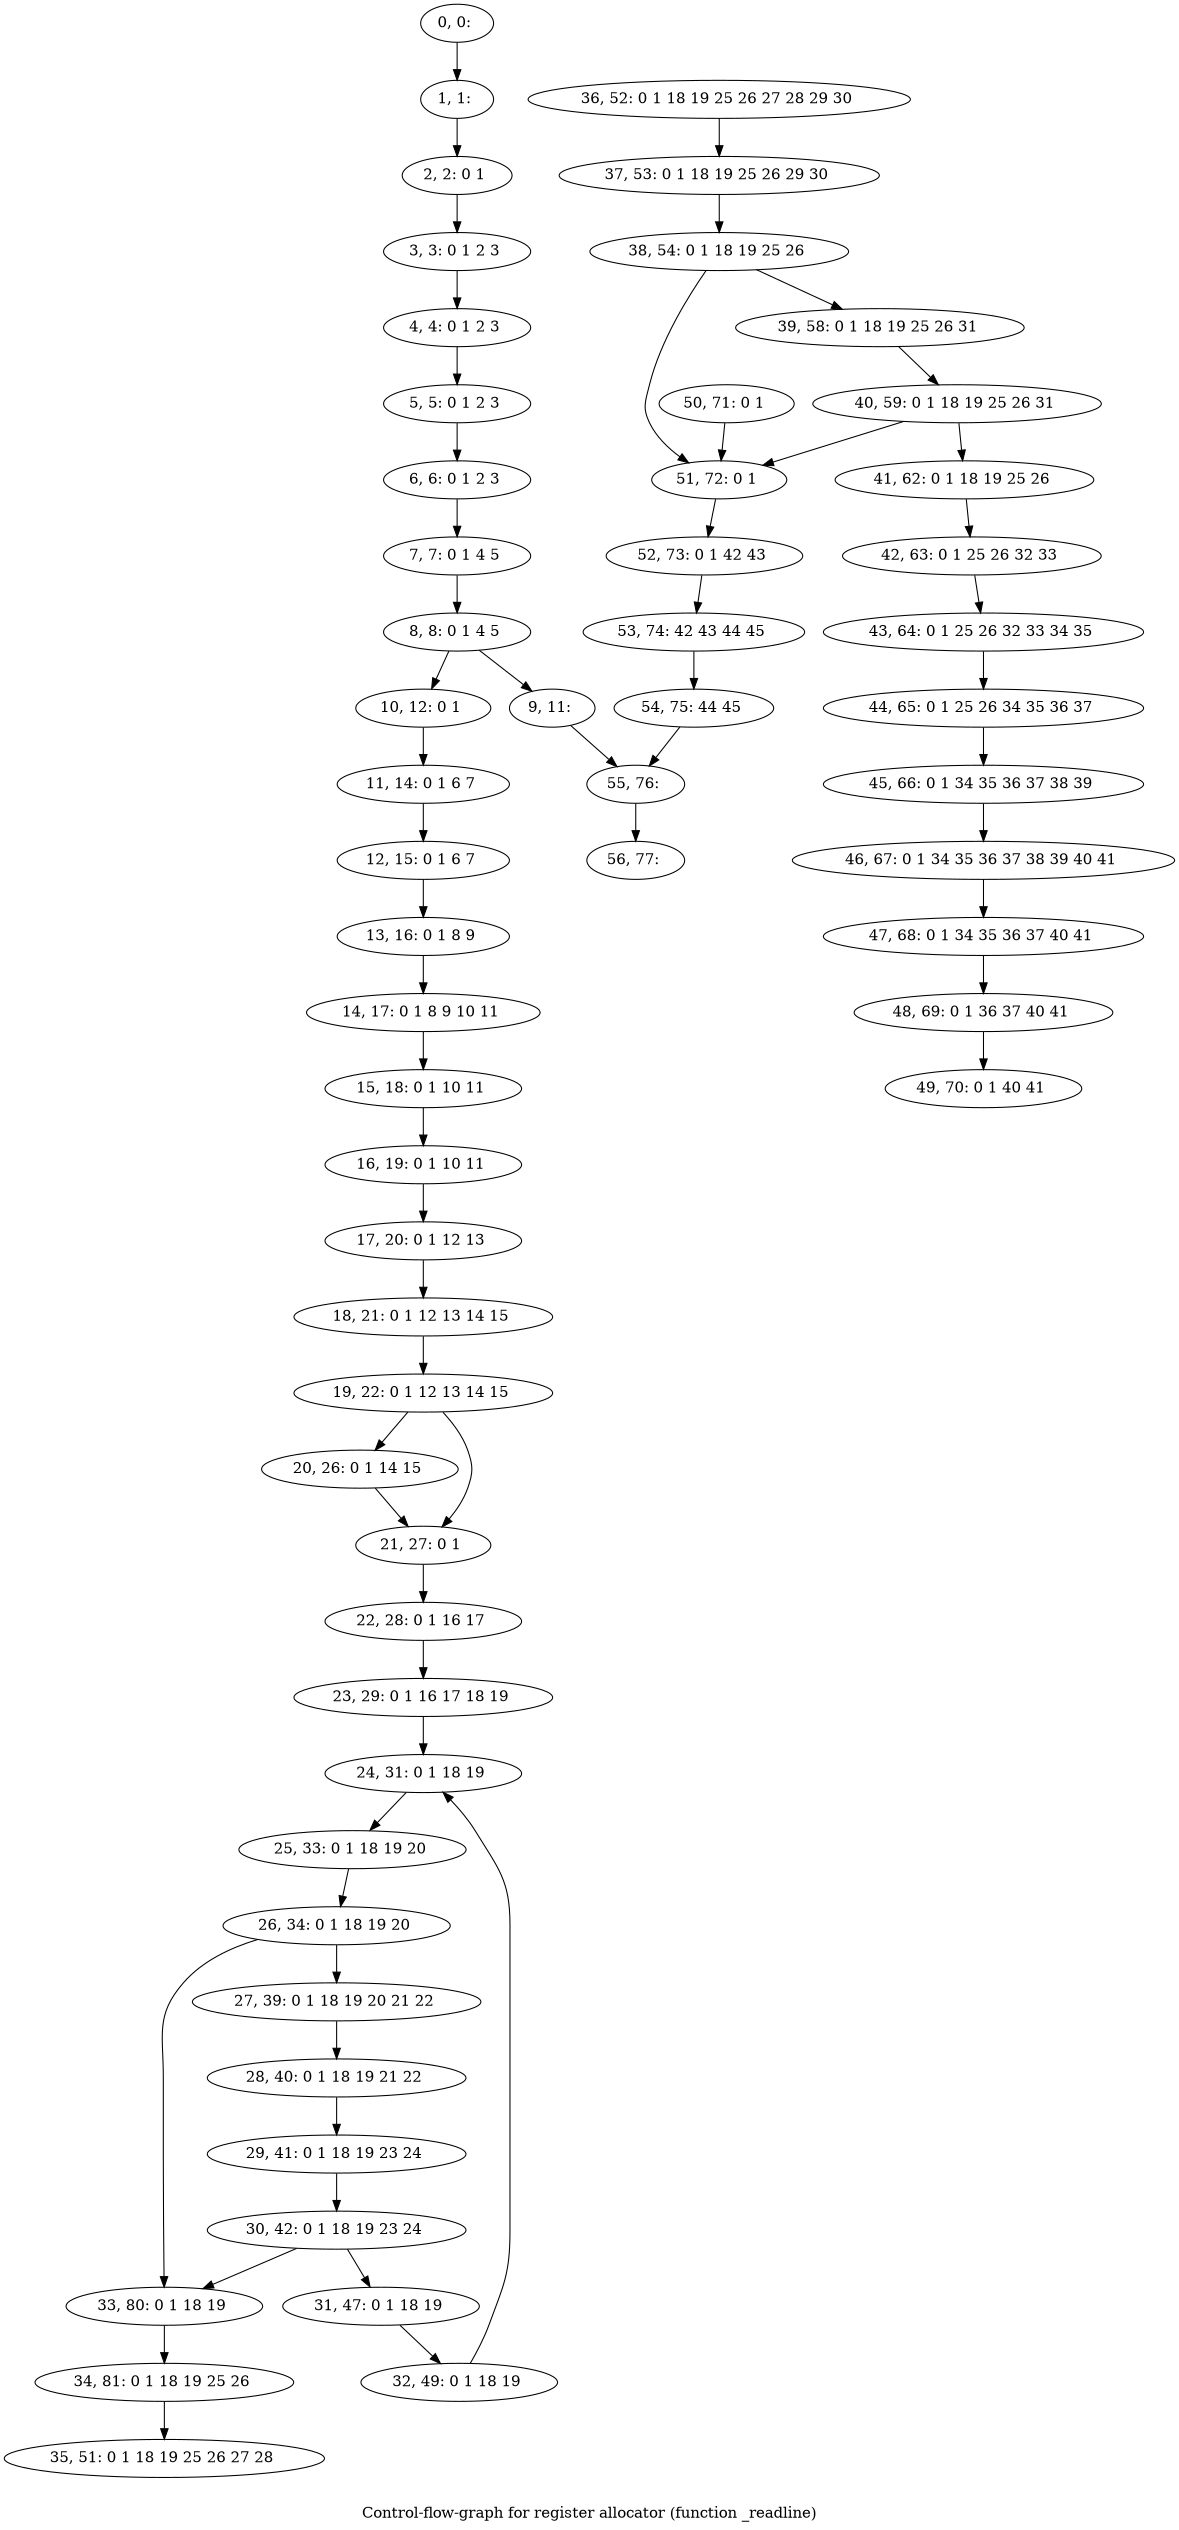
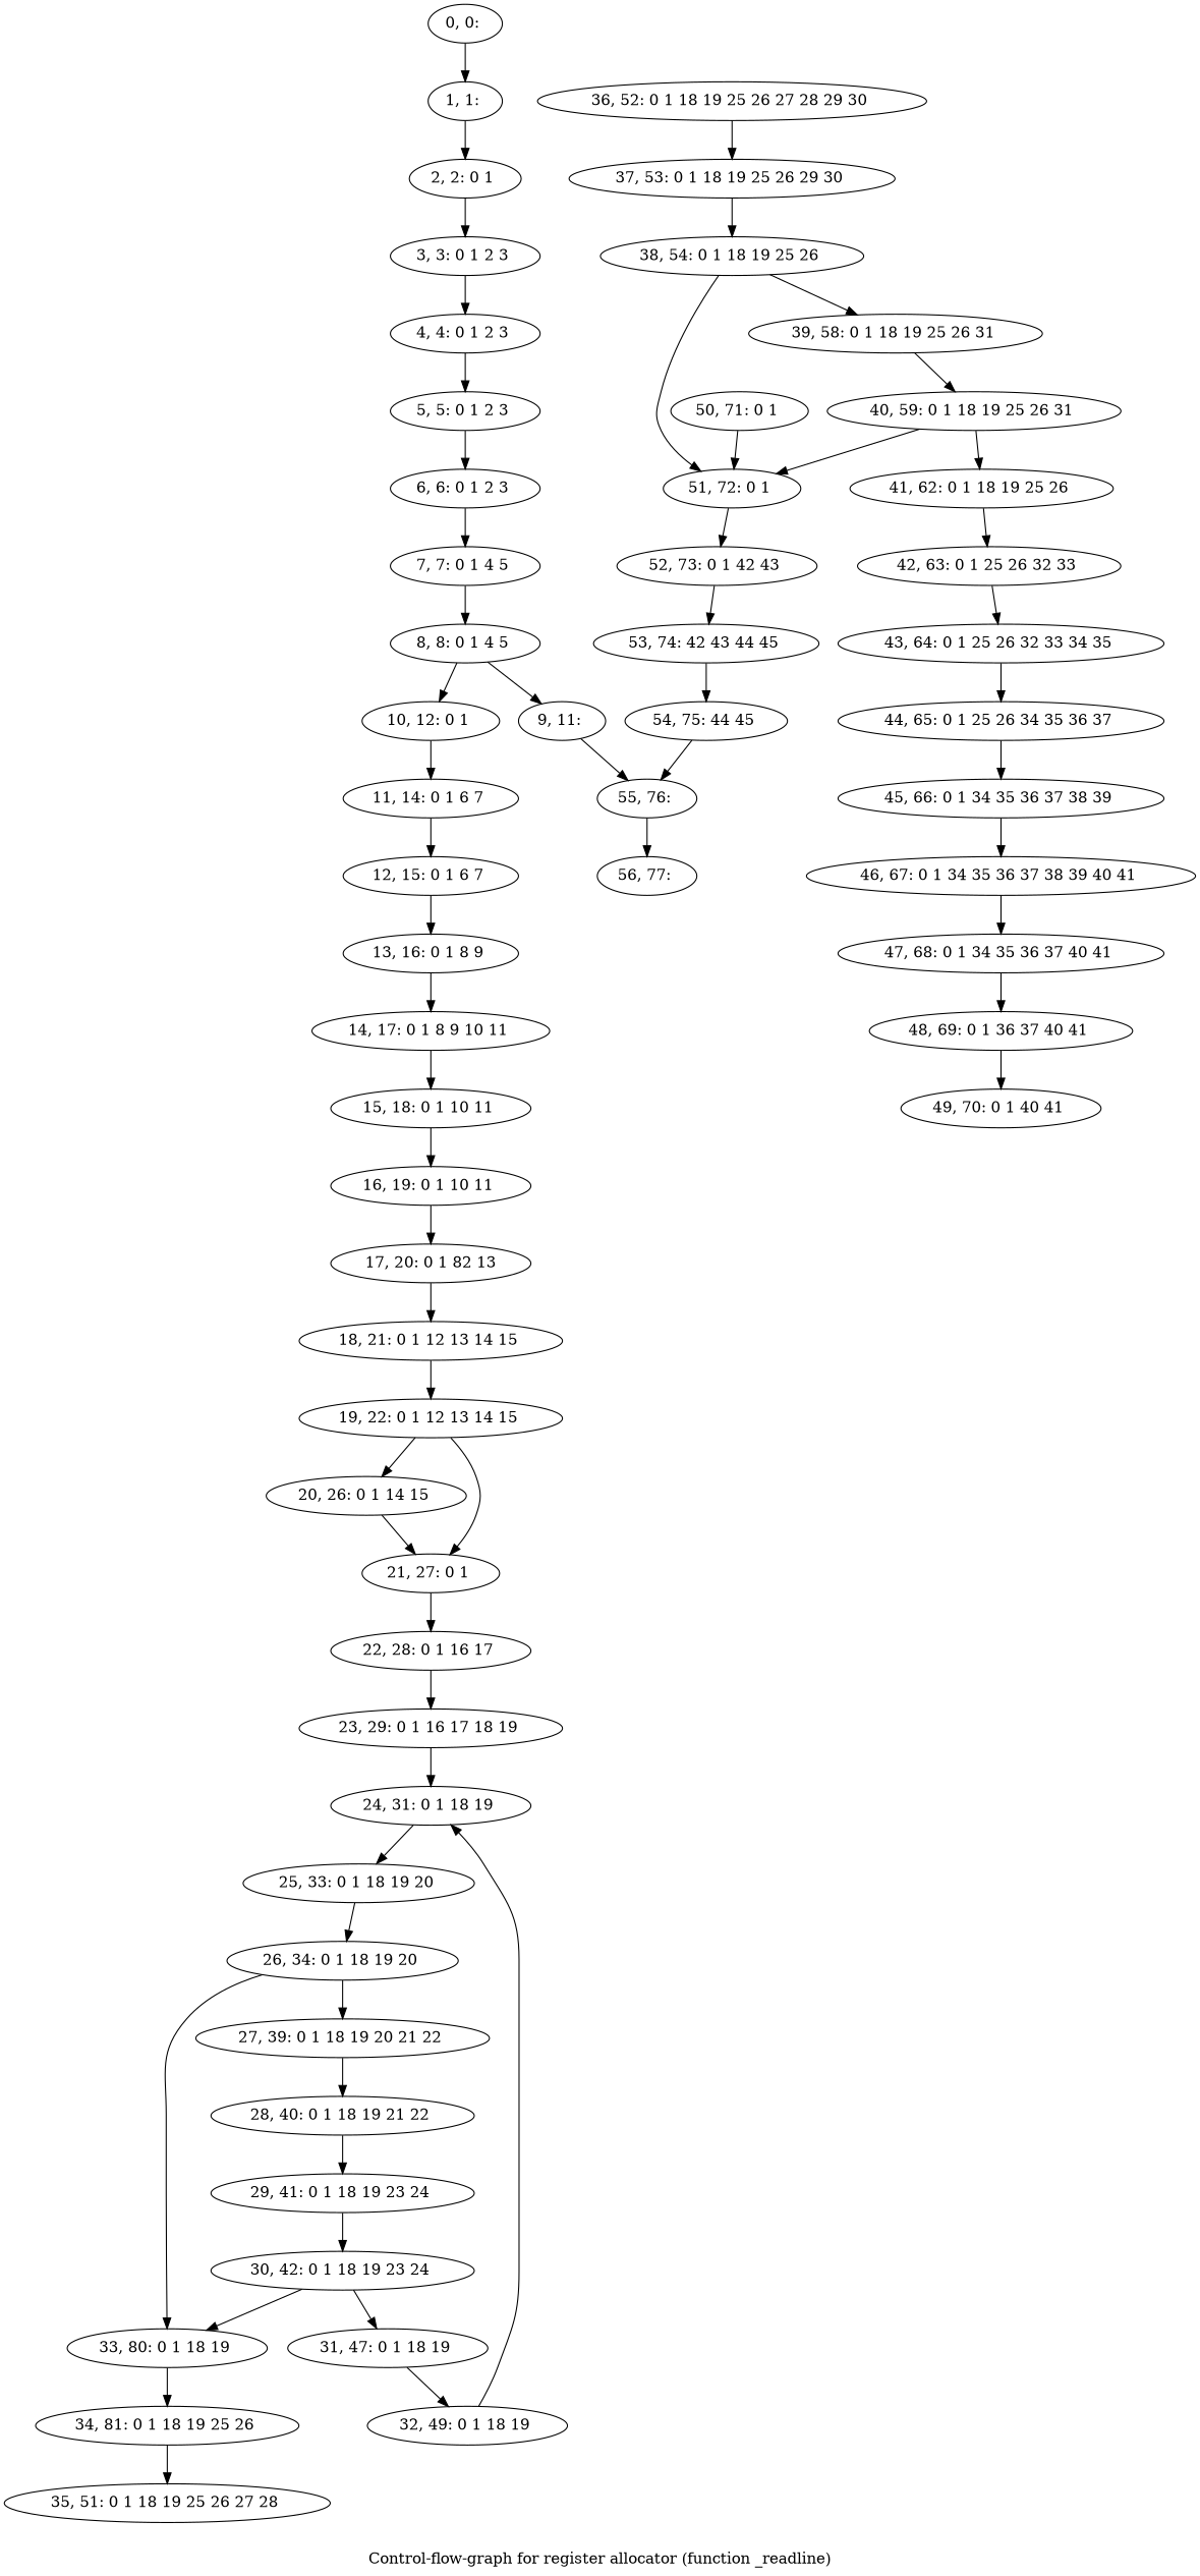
  digraph {
    label="Control-flow-graph for register allocator (function _readline)"
    n1 [label="0, 0: "]
    n2 [label="1, 1: "]
    n3 [label="2, 2: 0 1 "]
    n4 [label="3, 3: 0 1 2 3 "]
    n5 [label="4, 4: 0 1 2 3 "]
    n6 [label="5, 5: 0 1 2 3 "]
    n7 [label="6, 6: 0 1 2 3 "]
    n8 [label="7, 7: 0 1 4 5 "]
    n9 [label="8, 8: 0 1 4 5 "]
    n10 [label="9, 11: "]
    n11 [label="10, 12: 0 1 "]
    n12 [label="55, 76: "]
    n13 [label="11, 14: 0 1 6 7 "]
    n14 [label="56, 77: "]
    n15 [label="12, 15: 0 1 6 7 "]
    n16 [label="13, 16: 0 1 8 9 "]
    n17 [label="14, 17: 0 1 8 9 10 11 "]
    n18 [label="15, 18: 0 1 10 11 "]
    n19 [label="16, 19: 0 1 10 11 "]
-   n20 [label="17, 20: 0 1 12 13 "]
+   n20 [label="17, 20: 0 1 82 13"]
    n21 [label="18, 21: 0 1 12 13 14 15 "]
    n22 [label="19, 22: 0 1 12 13 14 15 "]
    n23 [label="20, 26: 0 1 14 15 "]
    n24 [label="21, 27: 0 1 "]
    n25 [label="22, 28: 0 1 16 17 "]
    n26 [label="23, 29: 0 1 16 17 18 19 "]
    n27 [label="24, 31: 0 1 18 19 "]
    n28 [label="25, 33: 0 1 18 19 20 "]
    n29 [label="26, 34: 0 1 18 19 20 "]
    n30 [label="27, 39: 0 1 18 19 20 21 22 "]
    n31 [label="33, 80: 0 1 18 19 "]
    n32 [label="28, 40: 0 1 18 19 21 22 "]
    n33 [label="34, 81: 0 1 18 19 25 26 "]
    n34 [label="29, 41: 0 1 18 19 23 24 "]
    n35 [label="30, 42: 0 1 18 19 23 24 "]
    n36 [label="31, 47: 0 1 18 19 "]
    n37 [label="32, 49: 0 1 18 19 "]
    n38 [label="35, 51: 0 1 18 19 25 26 27 28 "]
    n39 [label="36, 52: 0 1 18 19 25 26 27 28 29 30 "]
    n40 [label="37, 53: 0 1 18 19 25 26 29 30 "]
    n41 [label="38, 54: 0 1 18 19 25 26 "]
    n42 [label="39, 58: 0 1 18 19 25 26 31 "]
    n43 [label="51, 72: 0 1 "]
    n44 [label="40, 59: 0 1 18 19 25 26 31 "]
    n45 [label="52, 73: 0 1 42 43 "]
    n46 [label="41, 62: 0 1 18 19 25 26 "]
    n47 [label="42, 63: 0 1 25 26 32 33 "]
    n48 [label="43, 64: 0 1 25 26 32 33 34 35 "]
    n49 [label="44, 65: 0 1 25 26 34 35 36 37 "]
    n50 [label="45, 66: 0 1 34 35 36 37 38 39 "]
    n51 [label="46, 67: 0 1 34 35 36 37 38 39 40 41 "]
    n52 [label="47, 68: 0 1 34 35 36 37 40 41 "]
    n53 [label="48, 69: 0 1 36 37 40 41 "]
    n54 [label="49, 70: 0 1 40 41 "]
    n55 [label="50, 71: 0 1 "]
    n56 [label="53, 74: 42 43 44 45 "]
    n57 [label="54, 75: 44 45 "]
    n1 -> n2
    n2 -> n3
    n3 -> n4
    n4 -> n5
    n5 -> n6
    n6 -> n7
    n7 -> n8
    n8 -> n9
    n9 -> n10
    n9 -> n11
    n10 -> n12
    n11 -> n13
    n12 -> n14
    n13 -> n15
    n15 -> n16
    n16 -> n17
    n17 -> n18
    n18 -> n19
    n19 -> n20
    n20 -> n21
    n21 -> n22
    n22 -> n23
    n22 -> n24
    n23 -> n24
    n24 -> n25
    n25 -> n26
    n26 -> n27
    n27 -> n28
    n28 -> n29
    n29 -> n30
    n29 -> n31
    n30 -> n32
    n31 -> n33
    n32 -> n34
    n33 -> n38
    n34 -> n35
    n35 -> n31
    n35 -> n36
    n36 -> n37
    n37 -> n27
    n39 -> n40
    n40 -> n41
    n41 -> n42
    n41 -> n43
    n42 -> n44
    n43 -> n45
    n44 -> n43
    n44 -> n46
    n45 -> n56
    n46 -> n47
    n47 -> n48
    n48 -> n49
    n49 -> n50
    n50 -> n51
    n51 -> n52
    n52 -> n53
    n53 -> n54
    n55 -> n43
    n56 -> n57
    n57 -> n12
  }
